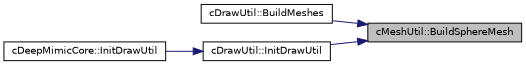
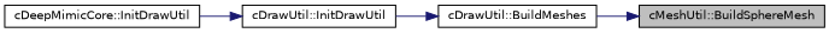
  digraph {
    rankdir=RL
    node [color=black fillcolor=white fontname=Helvetica fontsize=10 shape=record style=filled]
    edge [color=midnightblue dir=back fontname=Helvetica fontsize=10 labelfontname=Helvetica labelfontsize=10 style=solid]
    n1 [fillcolor=grey75 fontcolor=black height=0.2 label="cMeshUtil::BuildSphereMesh" width=0.4]
    n2 [height=0.2 label="cDrawUtil::BuildMeshes" width=0.4]
    n3 [height=0.2 label="cDrawUtil::InitDrawUtil" width=0.4]
    n4 [height=0.2 label="cDeepMimicCore::InitDrawUtil" width=0.4]
    n1 -> n2
-   n1 -> n3
+   n2 -> n3
    n3 -> n4
  }
